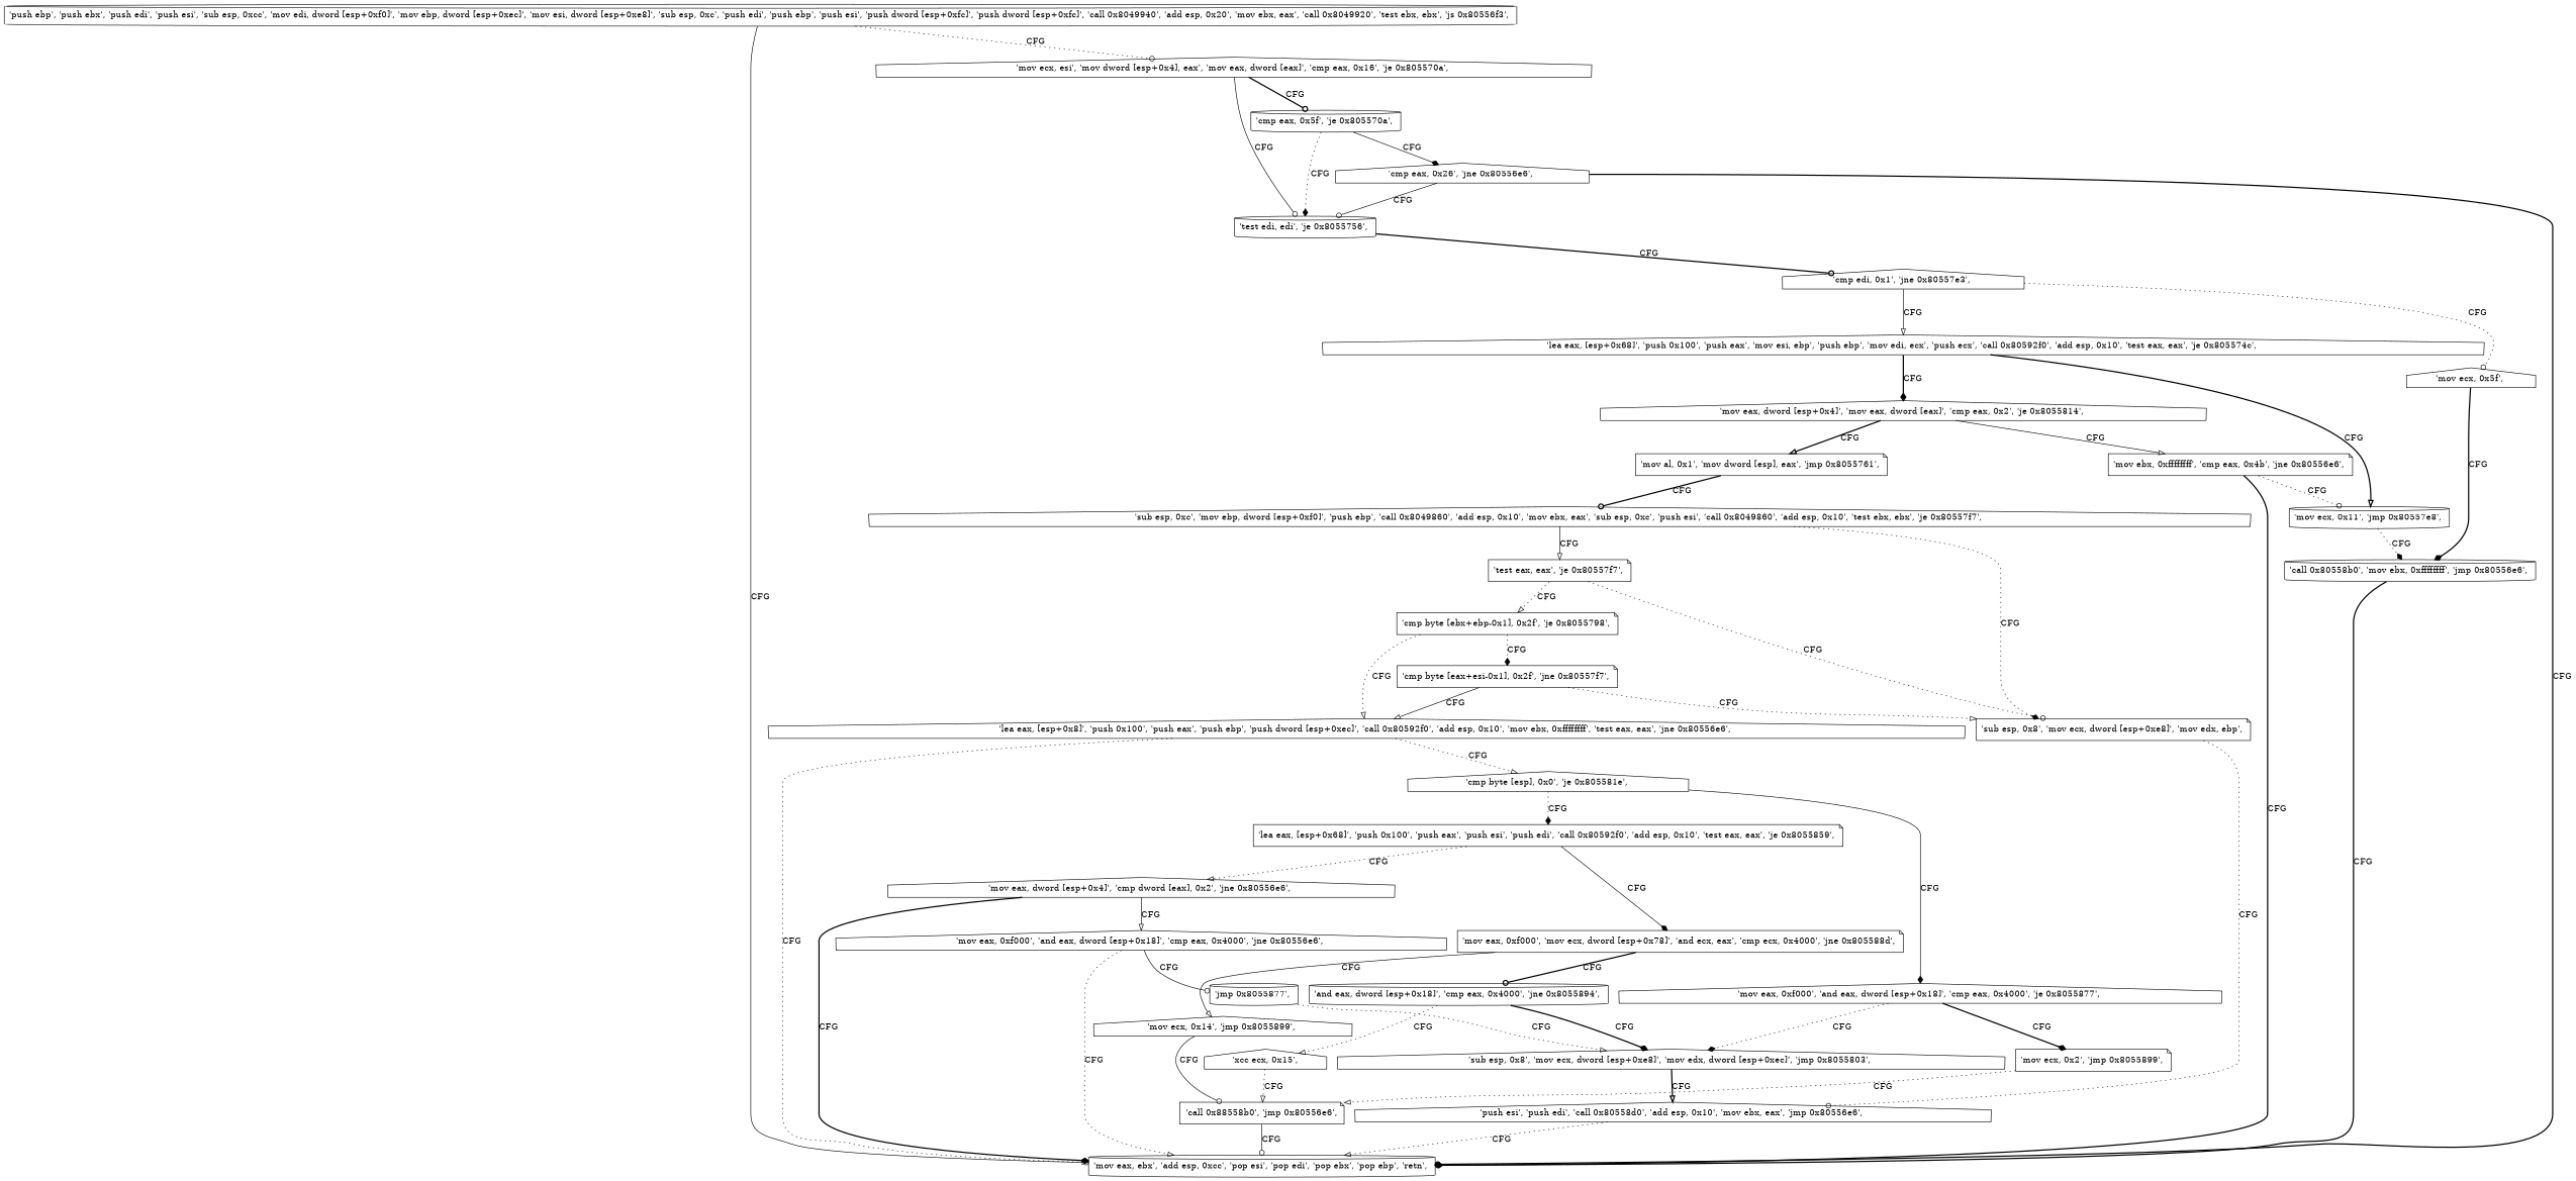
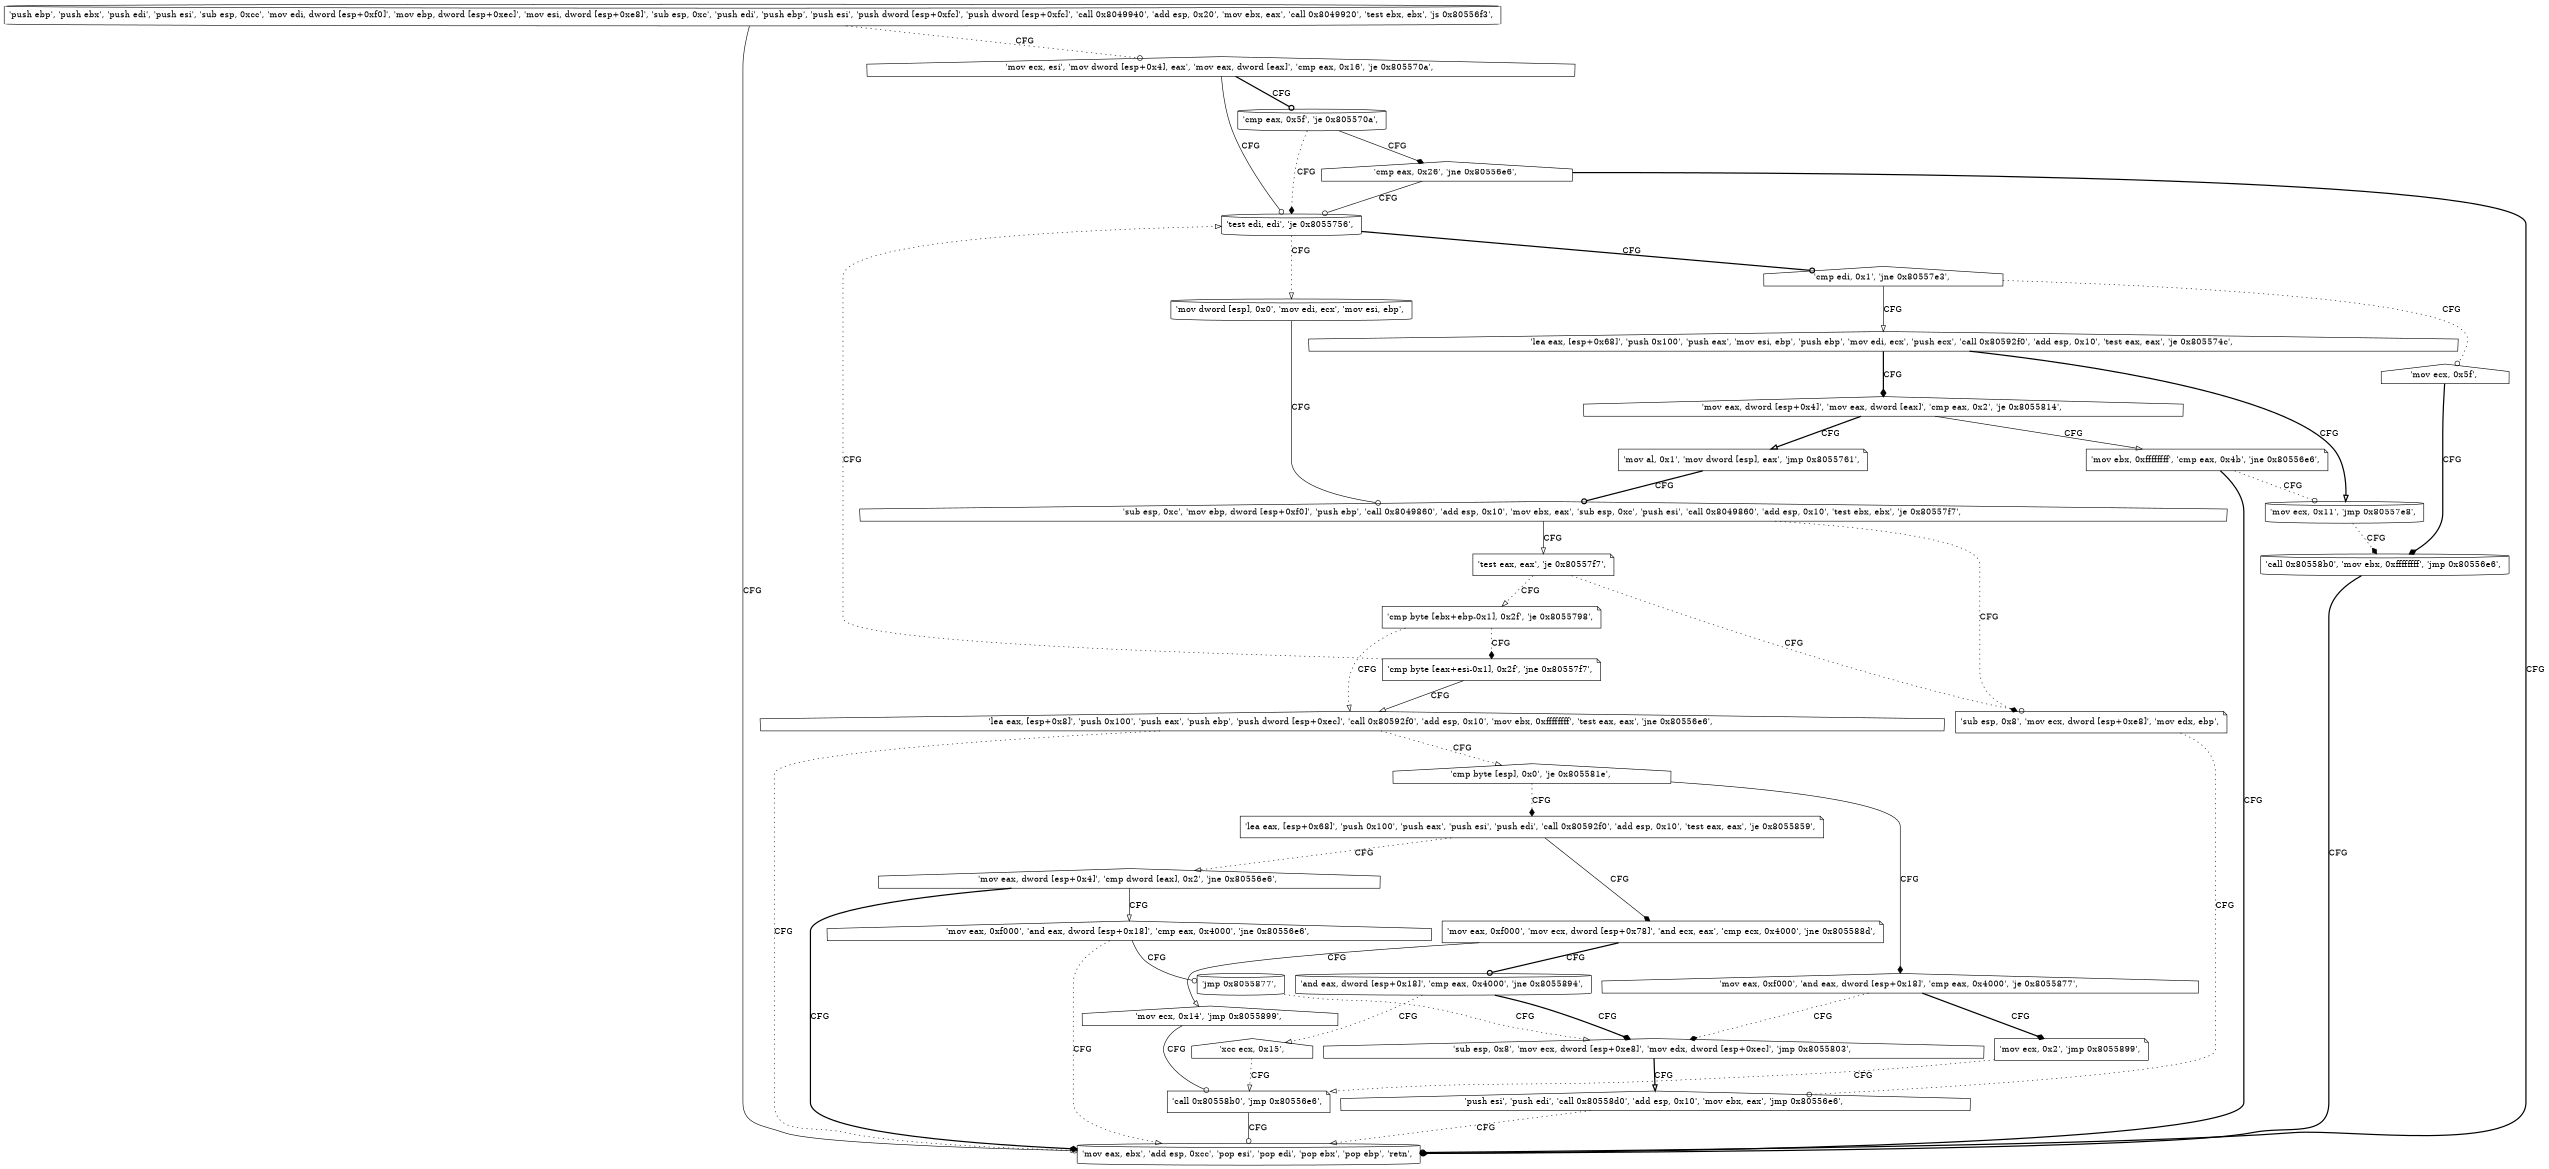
  digraph {
    node [shape=house]
    edge [arrowhead=onormal style=dotted]
    n1 [label="'push ebp', 'push ebx', 'push edi', 'push esi', 'sub esp, 0xcc', 'mov edi, dword [esp+0xf0]', 'mov ebp, dword [esp+0xec]', 'mov esi, dword [esp+0xe8]', 'sub esp, 0xc', 'push edi', 'push ebp', 'push esi', 'push dword [esp+0xfc]', 'push dword [esp+0xfc]', 'call 0x8049940', 'add esp, 0x20', 'mov ebx, eax', 'call 0x8049920', 'test ebx, ebx', 'js 0x80556f3', " shape=cylinder]
    n2 [label="'mov ecx, esi', 'mov dword [esp+0x4], eax', 'mov eax, dword [eax]', 'cmp eax, 0x16', 'je 0x805570a', "]
    n3 [label="'mov eax, ebx', 'add esp, 0xcc', 'pop esi', 'pop edi', 'pop ebx', 'pop ebp', 'retn', " shape=cylinder]
    n4 [label="'test edi, edi', 'je 0x8055756', " shape=cylinder]
    n5 [label="'cmp eax, 0x5f', 'je 0x805570a', " shape=cylinder]
+   n6 [label="'mov dword [esp], 0x0', 'mov edi, ecx', 'mov esi, ebp', " shape=cylinder]
    n7 [label="'cmp edi, 0x1', 'jne 0x80557e3', "]
    n8 [label="'cmp eax, 0x26', 'jne 0x80556e6', "]
    n9 [label="'sub esp, 0xc', 'mov ebp, dword [esp+0xf0]', 'push ebp', 'call 0x8049860', 'add esp, 0x10', 'mov ebx, eax', 'sub esp, 0xc', 'push esi', 'call 0x8049860', 'add esp, 0x10', 'test ebx, ebx', 'je 0x80557f7', "]
    n10 [label="'mov ecx, 0x5f', "]
    n11 [label="'lea eax, [esp+0x68]', 'push 0x100', 'push eax', 'mov esi, ebp', 'push ebp', 'mov edi, ecx', 'push ecx', 'call 0x80592f0', 'add esp, 0x10', 'test eax, eax', 'je 0x805574c', "]
    n12 [label="'sub esp, 0x8', 'mov ecx, dword [esp+0xe8]', 'mov edx, ebp', " shape=note]
    n13 [label="'test eax, eax', 'je 0x80557f7', " shape=note]
    n14 [label="'call 0x80558b0', 'mov ebx, 0xffffffff', 'jmp 0x80556e6', " shape=cylinder]
    n15 [label="'mov ecx, 0x11', 'jmp 0x80557e8', " shape=cylinder]
    n16 [label="'mov eax, dword [esp+0x4]', 'mov eax, dword [eax]', 'cmp eax, 0x2', 'je 0x8055814', "]
    n17 [label="'push esi', 'push edi', 'call 0x80558d0', 'add esp, 0x10', 'mov ebx, eax', 'jmp 0x80556e6', "]
    n18 [label="'cmp byte [ebx+ebp-0x1], 0x2f', 'je 0x8055798', " shape=note]
    n19 [label="'mov al, 0x1', 'mov dword [esp], eax', 'jmp 0x8055761', " shape=note]
    n20 [label="'mov ebx, 0xffffffff', 'cmp eax, 0x4b', 'jne 0x80556e6', " shape=note]
    n21 [label="'lea eax, [esp+0x8]', 'push 0x100', 'push eax', 'push ebp', 'push dword [esp+0xec]', 'call 0x80592f0', 'add esp, 0x10', 'mov ebx, 0xffffffff', 'test eax, eax', 'jne 0x80556e6', "]
    n22 [label="'cmp byte [eax+esi-0x1], 0x2f', 'jne 0x80557f7', " shape=note]
    n23 [label="'cmp byte [esp], 0x0', 'je 0x805581e', "]
    n24 [label="'lea eax, [esp+0x68]', 'push 0x100', 'push eax', 'push esi', 'push edi', 'call 0x80592f0', 'add esp, 0x10', 'test eax, eax', 'je 0x8055859', " shape=note]
    n25 [label="'mov eax, 0xf000', 'and eax, dword [esp+0x18]', 'cmp eax, 0x4000', 'je 0x8055877', "]
    n26 [label="'mov eax, 0xf000', 'mov ecx, dword [esp+0x78]', 'and ecx, eax', 'cmp ecx, 0x4000', 'jne 0x805588d', " shape=note]
    n27 [label="'mov eax, dword [esp+0x4]', 'cmp dword [eax], 0x2', 'jne 0x80556e6', "]
    n28 [label="'sub esp, 0x8', 'mov ecx, dword [esp+0xe8]', 'mov edx, dword [esp+0xec]', 'jmp 0x8055803', "]
    n29 [label="'mov ecx, 0x2', 'jmp 0x8055899', " shape=note]
    n30 [label="'mov ecx, 0x14', 'jmp 0x8055899', "]
    n31 [label="'and eax, dword [esp+0x18]', 'cmp eax, 0x4000', 'jne 0x8055894', " shape=cylinder]
    n32 [label="'mov eax, 0xf000', 'and eax, dword [esp+0x18]', 'cmp eax, 0x4000', 'jne 0x80556e6', "]
-   n33 [label="'call 0x88558b0', 'jmp 0x80556e6'," shape=note]
+   n33 [label="'call 0x80558b0', 'jmp 0x80556e6', " shape=note]
    n34 [label="'xcc ecx, 0x15',"]
    n35 [label="'jmp 0x8055877', " shape=cylinder]
    n1 -> n2 [arrowhead=odot label=CFG]
    n1 -> n3 [arrowhead=odot label=CFG style=solid]
    n2 -> n4 [arrowhead=odot label=CFG style=solid]
    n2 -> n5 [arrowhead=odot label=CFG style=bold]
+   n4 -> n6 [label=CFG]
    n4 -> n7 [arrowhead=odot label=CFG style=bold]
    n5 -> n4 [arrowhead=diamond label=CFG]
    n5 -> n8 [arrowhead=diamond label=CFG style=solid]
+   n6 -> n9 [arrowhead=odot label=CFG style=solid]
    n7 -> n10 [arrowhead=odot label=CFG]
    n7 -> n11 [label=CFG style=solid]
    n8 -> n3 [arrowhead=odot label=CFG style=bold]
    n8 -> n4 [arrowhead=odot label=CFG style=solid]
    n9 -> n12 [arrowhead=diamond label=CFG]
    n9 -> n13 [label=CFG style=solid]
    n10 -> n14 [arrowhead=diamond label=CFG style=bold]
    n11 -> n15 [label=CFG style=bold]
    n11 -> n16 [arrowhead=diamond label=CFG style=bold]
    n12 -> n17 [arrowhead=odot label=CFG]
    n13 -> n12 [arrowhead=odot label=CFG]
    n13 -> n18 [label=CFG]
    n14 -> n3 [arrowhead=diamond label=CFG style=bold]
    n15 -> n14 [arrowhead=diamond label=CFG]
    n16 -> n19 [label=CFG style=bold]
    n16 -> n20 [label=CFG style=solid]
    n17 -> n3 [label=CFG]
    n18 -> n21 [label=CFG]
    n18 -> n22 [arrowhead=diamond label=CFG]
    n19 -> n9 [arrowhead=odot label=CFG style=bold]
    n20 -> n3 [arrowhead=odot label=CFG style=bold]
    n20 -> n15 [arrowhead=odot label=CFG]
    n21 -> n3 [label=CFG]
    n21 -> n23 [label=CFG]
-   n22 -> n12 [label=CFG]
+   n22 -> n4 [label=CFG]
    n22 -> n21 [label=CFG style=solid]
    n23 -> n24 [arrowhead=diamond label=CFG]
    n23 -> n25 [arrowhead=diamond label=CFG style=solid]
    n24 -> n26 [arrowhead=diamond label=CFG style=solid]
    n24 -> n27 [label=CFG]
    n25 -> n28 [arrowhead=diamond label=CFG]
    n25 -> n29 [arrowhead=diamond label=CFG style=bold]
    n26 -> n30 [label=CFG style=solid]
    n26 -> n31 [arrowhead=odot label=CFG style=bold]
    n27 -> n3 [arrowhead=diamond label=CFG style=bold]
    n27 -> n32 [label=CFG style=solid]
    n28 -> n17 [label=CFG style=bold]
    n29 -> n33 [label=CFG]
    n30 -> n33 [arrowhead=odot label=CFG style=solid]
    n31 -> n28 [arrowhead=diamond label=CFG style=bold]
    n31 -> n34 [label=CFG]
    n32 -> n3 [label=CFG]
    n32 -> n35 [arrowhead=odot label=CFG style=solid]
    n33 -> n3 [arrowhead=odot label=CFG style=solid]
    n34 -> n33 [label=CFG]
    n35 -> n28 [label=CFG]
  }
